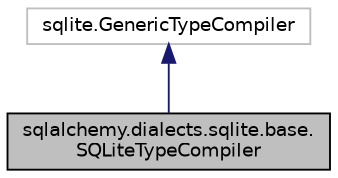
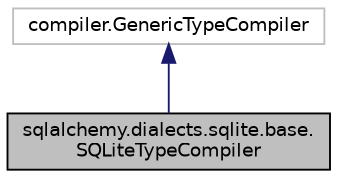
  digraph {
    node [fontname=Helvetica fontsize=10 shape=record style=filled]
    n1 [color=black fillcolor=grey75 fontcolor=black height=0.2 label="sqlalchemy.dialects.sqlite.base.\lSQLiteTypeCompiler" width=0.4]
-   n2 [color=grey75 fillcolor=white height=0.2 label="sqlite.GenericTypeCompiler" width=0.4]
+   n2 [color=grey75 fillcolor=white height=0.2 label="compiler.GenericTypeCompiler" width=0.4]
    n2 -> n1 [color=midnightblue dir=back fontname=Helvetica fontsize=10 labelfontname=Helvetica labelfontsize=10 style=solid]
  }
